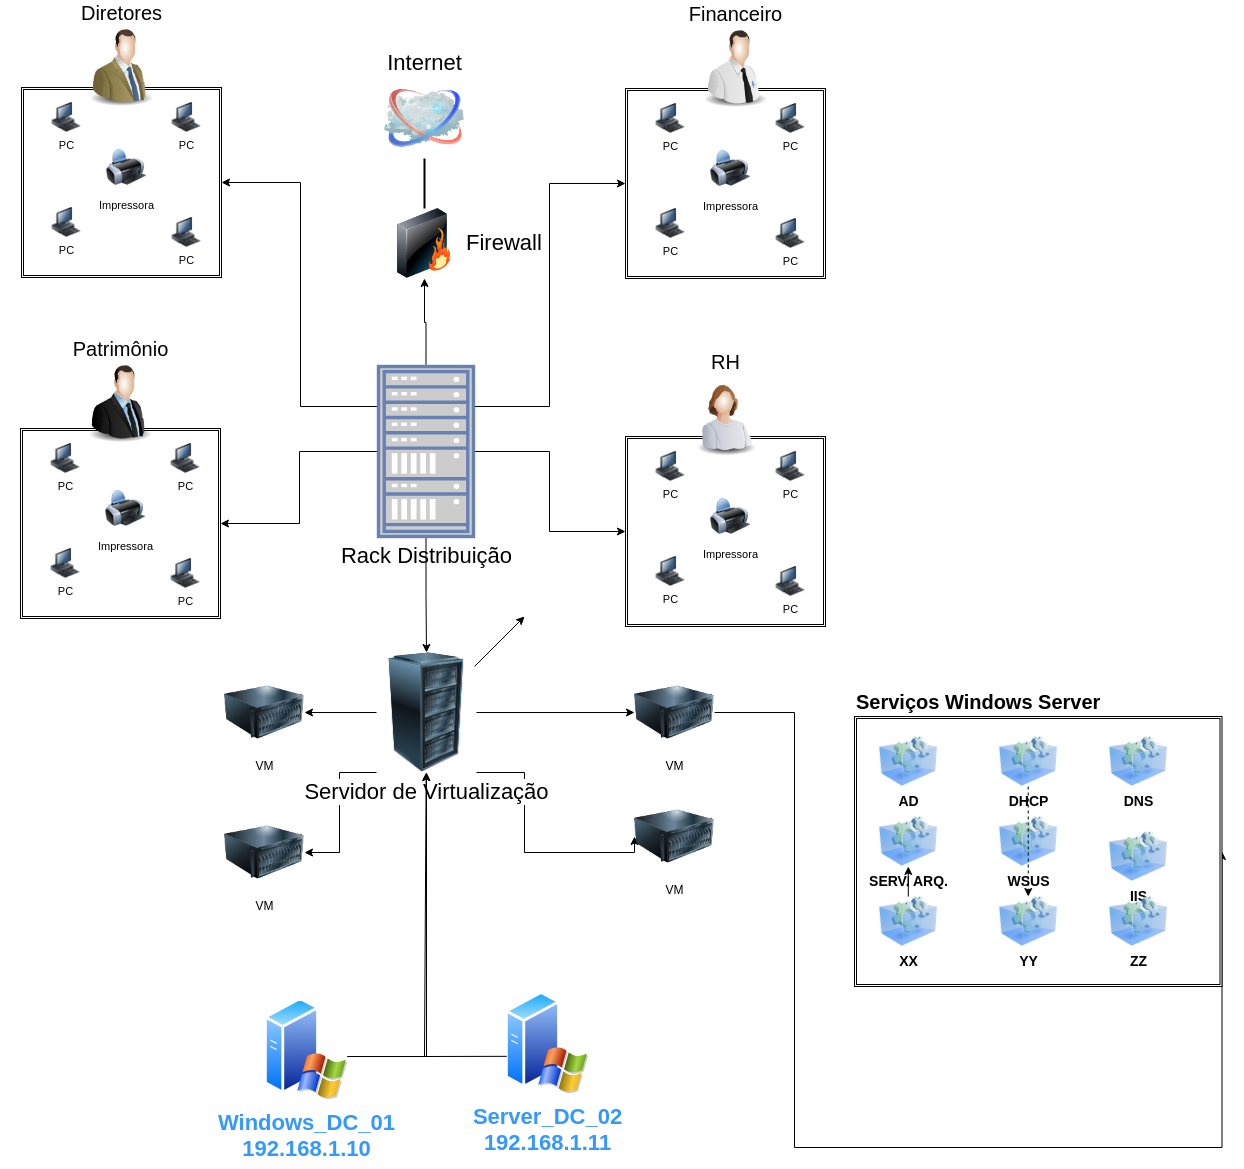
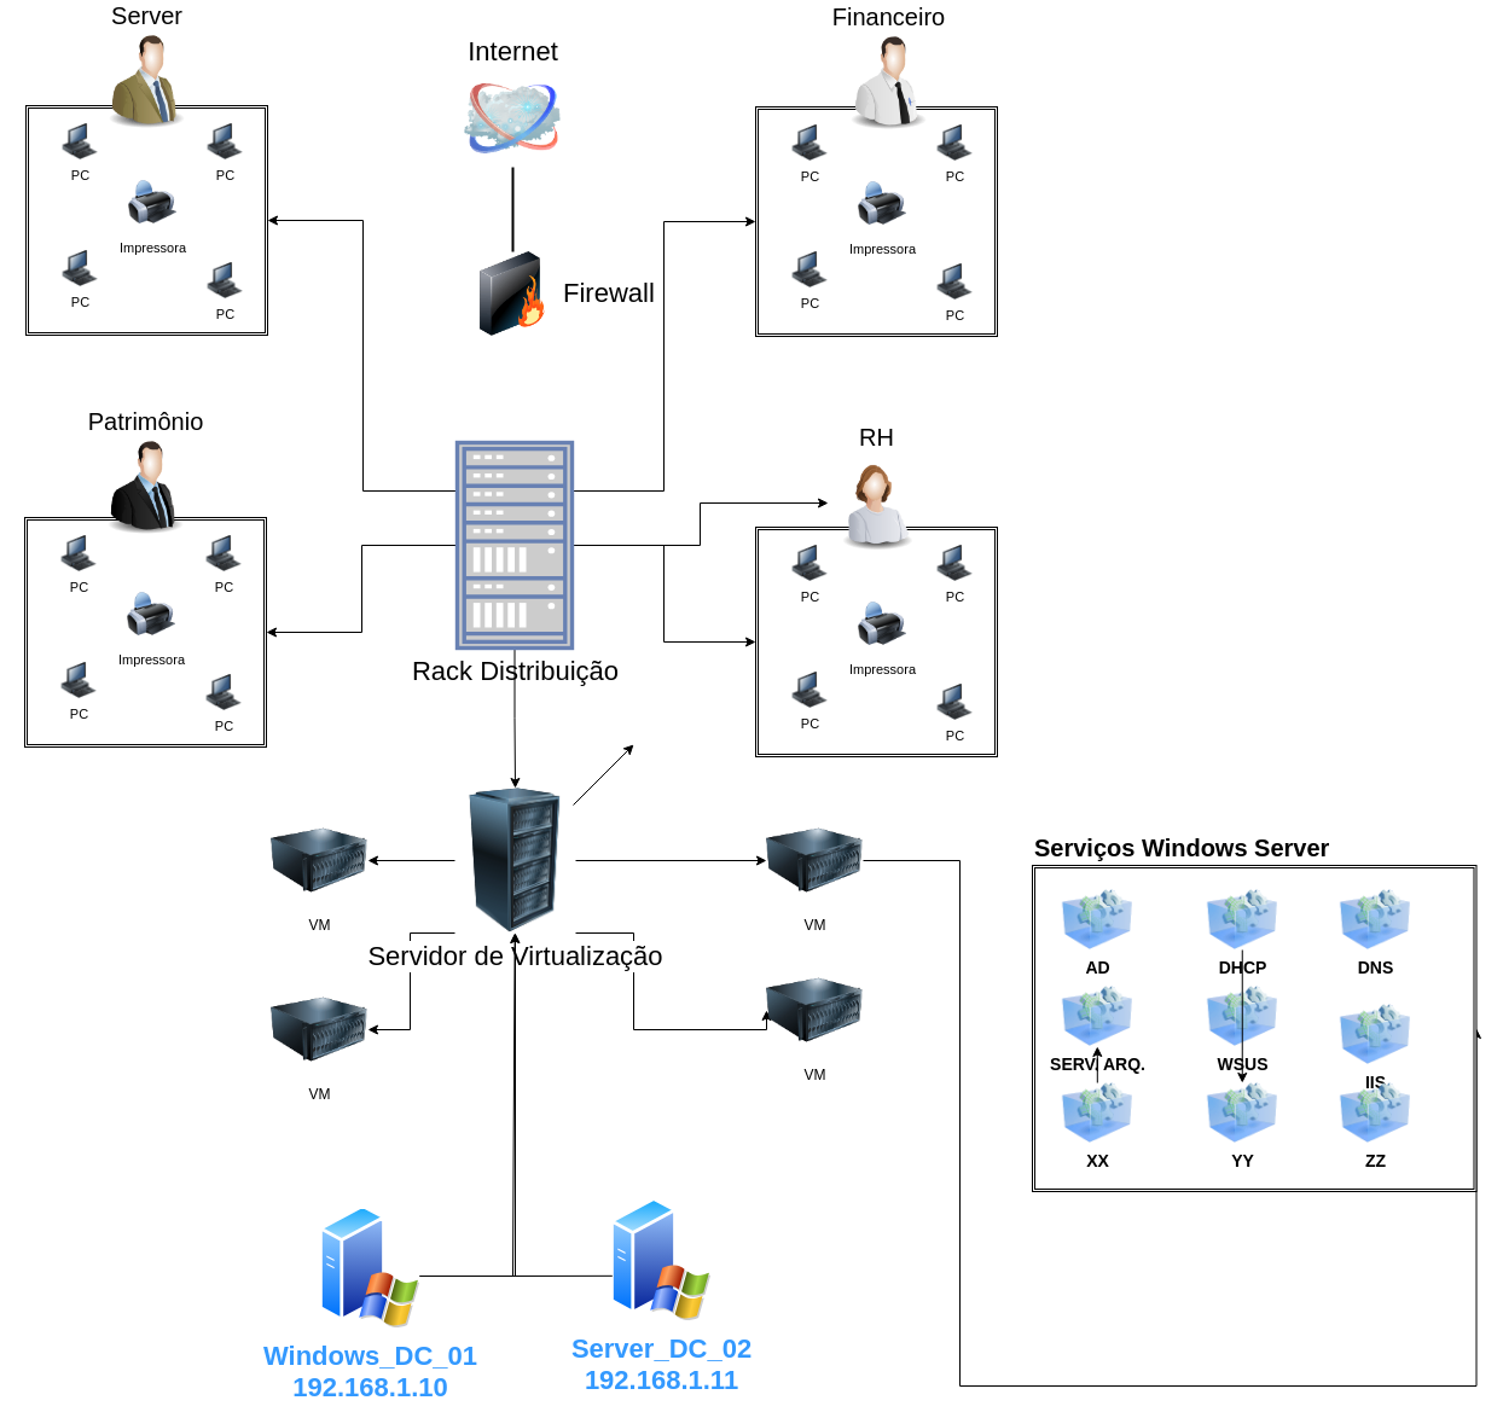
  <mxCell id="0" />
  <mxCell id="1" parent="0" />
- <mxCell id="2" value="Internet" style="image;html=1;labelBackgroundColor=#ffffff;image=img/lib/clip_art/networking/Cloud_128x128.png;rounded=1;shadow=0;comic=0;strokeWidth=2;fontSize=22;labelPosition=center;verticalLabelPosition=top;align=center;verticalAlign=bottom;" parent="1" vertex="1"><mxGeometry x="384" y="71" width="80" height="80" as="geometry" /></mxCell>
+ <mxCell id="2" value="Internet" style="image;html=1;labelBackgroundColor=#ffffff;image=img/lib/clip_art/networking/Cloud_128x128.png;rounded=1;shadow=0;comic=0;strokeWidth=2;fontSize=22;labelPosition=center;verticalLabelPosition=top;align=center;verticalAlign=bottom;" parent="1" vertex="1"><mxGeometry x="384" y="51" width="80" height="80" as="geometry" /></mxCell>
  <mxCell id="3" style="edgeStyle=none;rounded=0;html=1;labelBackgroundColor=none;endArrow=none;strokeWidth=2;fontFamily=Verdana;fontSize=22" parent="1" source="4" target="2" edge="1"><mxGeometry relative="1" as="geometry" /></mxCell>
  <mxCell id="4" value="Firewall" style="image;html=1;labelBackgroundColor=#ffffff;image=img/lib/clip_art/networking/Firewall_128x128.png;rounded=1;shadow=0;comic=0;strokeWidth=2;fontSize=22;labelPosition=right;verticalLabelPosition=middle;align=left;verticalAlign=middle;" parent="1" vertex="1"><mxGeometry x="384" y="201" width="80" height="70" as="geometry" /></mxCell>
  <mxCell id="5" style="edgeStyle=orthogonalEdgeStyle;rounded=0;orthogonalLoop=1;jettySize=auto;html=1;entryX=1;entryY=0.5;entryDx=0;entryDy=0;" parent="1" source="9" target="11" edge="1"><mxGeometry relative="1" as="geometry"><Array as="points"><mxPoint x="339" y="765" /><mxPoint x="339" y="845" /></Array></mxGeometry></mxCell>
  <mxCell id="6" style="edgeStyle=orthogonalEdgeStyle;rounded=0;orthogonalLoop=1;jettySize=auto;html=1;" parent="1" source="9" target="55" edge="1"><mxGeometry relative="1" as="geometry" /></mxCell>
  <mxCell id="7" style="edgeStyle=orthogonalEdgeStyle;rounded=0;orthogonalLoop=1;jettySize=auto;html=1;entryX=0;entryY=0.5;entryDx=0;entryDy=0;" parent="1" source="9" target="10" edge="1"><mxGeometry relative="1" as="geometry"><Array as="points"><mxPoint x="524" y="765" /><mxPoint x="524" y="845" /></Array></mxGeometry></mxCell>
  <mxCell id="8" style="edgeStyle=orthogonalEdgeStyle;rounded=0;orthogonalLoop=1;jettySize=auto;html=1;entryX=1;entryY=0.5;entryDx=0;entryDy=0;" parent="1" source="9" target="12" edge="1"><mxGeometry relative="1" as="geometry" /></mxCell>
  <mxCell id="9" value="Servidor de Virtualização" style="image;html=1;image=img/lib/clip_art/computers/Server_Rack_128x128.png;fontSize=22;" parent="1" vertex="1"><mxGeometry x="376" y="645" width="100" height="120" as="geometry" /></mxCell>
  <mxCell id="10" value="VM" style="image;html=1;image=img/lib/clip_art/computers/Server_128x128.png" parent="1" vertex="1"><mxGeometry x="634" y="789" width="80" height="80" as="geometry" /></mxCell>
  <mxCell id="11" value="VM" style="image;html=1;image=img/lib/clip_art/computers/Server_128x128.png" parent="1" vertex="1"><mxGeometry x="224" y="805" width="80" height="80" as="geometry" /></mxCell>
  <mxCell id="12" value="VM" style="image;html=1;image=img/lib/clip_art/computers/Server_128x128.png" parent="1" vertex="1"><mxGeometry x="224" y="665" width="80" height="80" as="geometry" /></mxCell>
  <mxCell id="13" value="" style="group" parent="1" vertex="1" connectable="0"><mxGeometry x="20" y="421" width="200" height="190" as="geometry" /></mxCell>
  <mxCell id="14" value="" style="shape=ext;double=1;rounded=0;whiteSpace=wrap;html=1;" parent="13" vertex="1"><mxGeometry width="200" height="190" as="geometry" /></mxCell>
  <mxCell id="15" value="Impressora" style="image;html=1;labelBackgroundColor=#ffffff;image=img/lib/clip_art/computers/Printer_128x128.png;rounded=1;shadow=0;comic=0;strokeWidth=2;fontSize=11;" parent="13" vertex="1"><mxGeometry x="85" y="55" width="40" height="50" as="geometry" /></mxCell>
  <mxCell id="16" value="PC" style="image;html=1;labelBackgroundColor=#ffffff;image=img/lib/clip_art/computers/Workstation_128x128.png;rounded=1;shadow=0;comic=0;strokeWidth=2;fontSize=11;" parent="13" vertex="1"><mxGeometry x="30" y="120" width="30" height="30" as="geometry" /></mxCell>
  <mxCell id="17" value="PC" style="image;html=1;labelBackgroundColor=#ffffff;image=img/lib/clip_art/computers/Workstation_128x128.png;rounded=1;shadow=0;comic=0;strokeWidth=2;fontSize=11;" parent="13" vertex="1"><mxGeometry x="150" y="130" width="30" height="30" as="geometry" /></mxCell>
  <mxCell id="18" value="PC" style="image;html=1;labelBackgroundColor=#ffffff;image=img/lib/clip_art/computers/Workstation_128x128.png;rounded=1;shadow=0;comic=0;strokeWidth=2;fontSize=11;" parent="13" vertex="1"><mxGeometry x="150" y="15" width="30" height="30" as="geometry" /></mxCell>
  <mxCell id="19" value="PC" style="image;html=1;labelBackgroundColor=#ffffff;image=img/lib/clip_art/computers/Workstation_128x128.png;rounded=1;shadow=0;comic=0;strokeWidth=2;fontSize=11;" parent="13" vertex="1"><mxGeometry x="30" y="15" width="30" height="30" as="geometry" /></mxCell>
  <mxCell id="20" value="" style="group" parent="1" vertex="1" connectable="0"><mxGeometry x="625" y="429" width="200" height="190" as="geometry" /></mxCell>
  <mxCell id="21" value="" style="shape=ext;double=1;rounded=0;whiteSpace=wrap;html=1;" parent="20" vertex="1"><mxGeometry width="200" height="190" as="geometry" /></mxCell>
  <mxCell id="22" value="Impressora" style="image;html=1;labelBackgroundColor=#ffffff;image=img/lib/clip_art/computers/Printer_128x128.png;rounded=1;shadow=0;comic=0;strokeWidth=2;fontSize=11;" parent="20" vertex="1"><mxGeometry x="85" y="55" width="40" height="50" as="geometry" /></mxCell>
  <mxCell id="23" value="PC" style="image;html=1;labelBackgroundColor=#ffffff;image=img/lib/clip_art/computers/Workstation_128x128.png;rounded=1;shadow=0;comic=0;strokeWidth=2;fontSize=11;" parent="20" vertex="1"><mxGeometry x="30" y="120" width="30" height="30" as="geometry" /></mxCell>
  <mxCell id="24" value="PC" style="image;html=1;labelBackgroundColor=#ffffff;image=img/lib/clip_art/computers/Workstation_128x128.png;rounded=1;shadow=0;comic=0;strokeWidth=2;fontSize=11;" parent="20" vertex="1"><mxGeometry x="150" y="130" width="30" height="30" as="geometry" /></mxCell>
  <mxCell id="25" value="PC" style="image;html=1;labelBackgroundColor=#ffffff;image=img/lib/clip_art/computers/Workstation_128x128.png;rounded=1;shadow=0;comic=0;strokeWidth=2;fontSize=11;" parent="20" vertex="1"><mxGeometry x="150" y="15" width="30" height="30" as="geometry" /></mxCell>
  <mxCell id="26" value="PC" style="image;html=1;labelBackgroundColor=#ffffff;image=img/lib/clip_art/computers/Workstation_128x128.png;rounded=1;shadow=0;comic=0;strokeWidth=2;fontSize=11;" parent="20" vertex="1"><mxGeometry x="30" y="15" width="30" height="30" as="geometry" /></mxCell>
  <mxCell id="27" value="" style="group" parent="1" vertex="1" connectable="0"><mxGeometry x="625" y="81" width="200" height="190" as="geometry" /></mxCell>
  <mxCell id="28" value="" style="shape=ext;double=1;rounded=0;whiteSpace=wrap;html=1;" parent="27" vertex="1"><mxGeometry width="200" height="190" as="geometry" /></mxCell>
  <mxCell id="29" value="Impressora" style="image;html=1;labelBackgroundColor=#ffffff;image=img/lib/clip_art/computers/Printer_128x128.png;rounded=1;shadow=0;comic=0;strokeWidth=2;fontSize=11;" parent="27" vertex="1"><mxGeometry x="85" y="55" width="40" height="50" as="geometry" /></mxCell>
  <mxCell id="30" value="PC" style="image;html=1;labelBackgroundColor=#ffffff;image=img/lib/clip_art/computers/Workstation_128x128.png;rounded=1;shadow=0;comic=0;strokeWidth=2;fontSize=11;" parent="27" vertex="1"><mxGeometry x="30" y="120" width="30" height="30" as="geometry" /></mxCell>
  <mxCell id="31" value="PC" style="image;html=1;labelBackgroundColor=#ffffff;image=img/lib/clip_art/computers/Workstation_128x128.png;rounded=1;shadow=0;comic=0;strokeWidth=2;fontSize=11;" parent="27" vertex="1"><mxGeometry x="150" y="130" width="30" height="30" as="geometry" /></mxCell>
  <mxCell id="32" value="PC" style="image;html=1;labelBackgroundColor=#ffffff;image=img/lib/clip_art/computers/Workstation_128x128.png;rounded=1;shadow=0;comic=0;strokeWidth=2;fontSize=11;" parent="27" vertex="1"><mxGeometry x="150" y="15" width="30" height="30" as="geometry" /></mxCell>
  <mxCell id="33" value="PC" style="image;html=1;labelBackgroundColor=#ffffff;image=img/lib/clip_art/computers/Workstation_128x128.png;rounded=1;shadow=0;comic=0;strokeWidth=2;fontSize=11;" parent="27" vertex="1"><mxGeometry x="30" y="15" width="30" height="30" as="geometry" /></mxCell>
  <mxCell id="34" value="" style="group" parent="1" vertex="1" connectable="0"><mxGeometry x="21" y="80" width="200" height="190" as="geometry" /></mxCell>
  <mxCell id="35" value="" style="shape=ext;double=1;rounded=0;whiteSpace=wrap;html=1;" parent="34" vertex="1"><mxGeometry width="200" height="190" as="geometry" /></mxCell>
  <mxCell id="36" value="Impressora" style="image;html=1;labelBackgroundColor=#ffffff;image=img/lib/clip_art/computers/Printer_128x128.png;rounded=1;shadow=0;comic=0;strokeWidth=2;fontSize=11;" parent="34" vertex="1"><mxGeometry x="85" y="55" width="40" height="50" as="geometry" /></mxCell>
  <mxCell id="37" value="PC" style="image;html=1;labelBackgroundColor=#ffffff;image=img/lib/clip_art/computers/Workstation_128x128.png;rounded=1;shadow=0;comic=0;strokeWidth=2;fontSize=11;" parent="34" vertex="1"><mxGeometry x="30" y="120" width="30" height="30" as="geometry" /></mxCell>
  <mxCell id="38" value="PC" style="image;html=1;labelBackgroundColor=#ffffff;image=img/lib/clip_art/computers/Workstation_128x128.png;rounded=1;shadow=0;comic=0;strokeWidth=2;fontSize=11;" parent="34" vertex="1"><mxGeometry x="150" y="130" width="30" height="30" as="geometry" /></mxCell>
  <mxCell id="39" value="PC" style="image;html=1;labelBackgroundColor=#ffffff;image=img/lib/clip_art/computers/Workstation_128x128.png;rounded=1;shadow=0;comic=0;strokeWidth=2;fontSize=11;" parent="34" vertex="1"><mxGeometry x="150" y="15" width="30" height="30" as="geometry" /></mxCell>
  <mxCell id="40" value="PC" style="image;html=1;labelBackgroundColor=#ffffff;image=img/lib/clip_art/computers/Workstation_128x128.png;rounded=1;shadow=0;comic=0;strokeWidth=2;fontSize=11;" parent="34" vertex="1"><mxGeometry x="30" y="15" width="30" height="30" as="geometry" /></mxCell>
  <mxCell id="41" value="&lt;font style=&quot;font-size: 20px;&quot;&gt;Patrimônio&lt;/font&gt;" style="image;html=1;image=img/lib/clip_art/people/Suit_Man_128x128.png;labelPosition=center;verticalLabelPosition=top;align=center;verticalAlign=bottom;" parent="1" vertex="1"><mxGeometry x="80" y="356" width="80" height="80" as="geometry" /></mxCell>
- <mxCell id="42" value="Diretores" style="image;html=1;image=img/lib/clip_art/people/Suit_Man_Green_128x128.png;fontSize=20;align=center;verticalAlign=bottom;labelPosition=center;verticalLabelPosition=top;" parent="1" vertex="1"><mxGeometry x="81" y="20" width="80" height="80" as="geometry" /></mxCell>
+ <mxCell id="42" value="Server" style="image;html=1;image=img/lib/clip_art/people/Suit_Man_Green_128x128.png;fontSize=20;align=center;verticalAlign=bottom;labelPosition=center;verticalLabelPosition=top;" parent="1" vertex="1"><mxGeometry x="81" y="20" width="80" height="80" as="geometry" /></mxCell>
  <mxCell id="43" value="Financeiro" style="image;html=1;image=img/lib/clip_art/people/Tech_Man_128x128.png;fontSize=20;labelPosition=center;verticalLabelPosition=top;align=center;verticalAlign=bottom;" parent="1" vertex="1"><mxGeometry x="695" y="21" width="80" height="80" as="geometry" /></mxCell>
  <mxCell id="44" value="&lt;font style=&quot;font-size: 20px;&quot;&gt;RH&lt;/font&gt;" style="image;html=1;image=img/lib/clip_art/people/Worker_Woman_128x128.png;labelPosition=center;verticalLabelPosition=top;align=center;verticalAlign=bottom;" parent="1" vertex="1"><mxGeometry x="685" y="369" width="80" height="80" as="geometry" /></mxCell>
  <mxCell id="45" style="edgeStyle=orthogonalEdgeStyle;rounded=0;orthogonalLoop=1;jettySize=auto;html=1;entryX=1;entryY=0.5;entryDx=0;entryDy=0;exitX=1;exitY=0.5;exitDx=0;exitDy=0;" parent="1" source="55" target="57" edge="1"><mxGeometry relative="1" as="geometry"><Array as="points"><mxPoint x="794" y="705" /><mxPoint x="794" y="1140" /></Array></mxGeometry></mxCell>
  <mxCell id="46" value="" style="edgeStyle=orthogonalEdgeStyle;rounded=0;orthogonalLoop=1;jettySize=auto;html=1;entryX=0.5;entryY=1;entryDx=0;entryDy=0;" edge="1" parent="1" source="47" target="9"><mxGeometry relative="1" as="geometry"><Array as="points"><mxPoint x="426" y="1049" /></Array></mxGeometry></mxCell>
  <mxCell id="47" value="&lt;font style=&quot;font-size: 22px;&quot; color=&quot;#3399ff&quot;&gt;&lt;b&gt;Windows_DC_01&lt;/b&gt;&lt;/font&gt;&lt;div&gt;&lt;font style=&quot;font-size: 22px;&quot; color=&quot;#3399ff&quot;&gt;&lt;b&gt;192.168.1.10&lt;/b&gt;&lt;/font&gt;&lt;/div&gt;" style="image;aspect=fixed;perimeter=ellipsePerimeter;html=1;align=center;shadow=0;dashed=0;spacingTop=3;image=img/lib/active_directory/windows_server_2.svg;" parent="1" vertex="1"><mxGeometry x="264" y="989" width="83.2" height="104" as="geometry" /></mxCell>
- <mxCell id="48" style="edgeStyle=orthogonalEdgeStyle;rounded=0;orthogonalLoop=1;jettySize=auto;html=1;entryX=0.5;entryY=1;entryDx=0;entryDy=0;" parent="1" source="54" target="4" edge="1"><mxGeometry relative="1" as="geometry" /></mxCell>
+ <mxCell id="48" style="edgeStyle=orthogonalEdgeStyle;rounded=0;orthogonalLoop=1;jettySize=auto;html=1;" parent="1" source="54" target="44" edge="1"><mxGeometry relative="1" as="geometry" /></mxCell>
  <mxCell id="49" style="edgeStyle=orthogonalEdgeStyle;rounded=0;orthogonalLoop=1;jettySize=auto;html=1;entryX=0.5;entryY=0;entryDx=0;entryDy=0;" parent="1" source="54" target="9" edge="1"><mxGeometry relative="1" as="geometry" /></mxCell>
  <mxCell id="50" style="edgeStyle=orthogonalEdgeStyle;rounded=0;orthogonalLoop=1;jettySize=auto;html=1;" parent="1" source="54" target="21" edge="1"><mxGeometry relative="1" as="geometry" /></mxCell>
  <mxCell id="51" style="edgeStyle=orthogonalEdgeStyle;rounded=0;orthogonalLoop=1;jettySize=auto;html=1;entryX=1;entryY=0.5;entryDx=0;entryDy=0;" parent="1" source="54" target="14" edge="1"><mxGeometry relative="1" as="geometry" /></mxCell>
  <mxCell id="52" style="edgeStyle=orthogonalEdgeStyle;rounded=0;orthogonalLoop=1;jettySize=auto;html=1;entryX=1;entryY=0.5;entryDx=0;entryDy=0;" parent="1" source="54" target="35" edge="1"><mxGeometry relative="1" as="geometry"><Array as="points"><mxPoint x="300" y="399" /><mxPoint x="300" y="175" /></Array></mxGeometry></mxCell>
  <mxCell id="53" style="edgeStyle=orthogonalEdgeStyle;rounded=0;orthogonalLoop=1;jettySize=auto;html=1;entryX=0;entryY=0.5;entryDx=0;entryDy=0;" parent="1" source="54" target="28" edge="1"><mxGeometry relative="1" as="geometry"><Array as="points"><mxPoint x="549" y="399" /><mxPoint x="549" y="176" /></Array></mxGeometry></mxCell>
  <mxCell id="54" value="&lt;font color=&quot;#000000&quot; style=&quot;font-size: 22px;&quot;&gt;Rack Distribuição&lt;/font&gt;" style="fontColor=#0066CC;verticalAlign=top;verticalLabelPosition=bottom;labelPosition=center;align=center;html=1;outlineConnect=0;fillColor=#CCCCCC;strokeColor=#6881B3;gradientColor=none;gradientDirection=north;strokeWidth=2;shape=mxgraph.networks.rack;" parent="1" vertex="1"><mxGeometry x="378" y="359" width="95" height="170" as="geometry" /></mxCell>
  <mxCell id="55" value="VM" style="image;html=1;image=img/lib/clip_art/computers/Server_128x128.png" parent="1" vertex="1"><mxGeometry x="634" y="665" width="80" height="80" as="geometry" /></mxCell>
  <mxCell id="56" value="" style="group" vertex="1" connectable="0" parent="1"><mxGeometry x="854" y="709" width="367.5" height="270" as="geometry" /></mxCell>
  <mxCell id="57" value="Serviços Windows Server" style="shape=ext;double=1;rounded=0;whiteSpace=wrap;html=1;labelPosition=center;verticalLabelPosition=top;align=left;verticalAlign=bottom;fontSize=20;fontStyle=1" parent="56" vertex="1"><mxGeometry width="367.5" height="270" as="geometry" /></mxCell>
  <mxCell id="58" value="AD" style="image;html=1;image=img/lib/clip_art/computers/Virtual_Application_128x128.png;fontStyle=1;fontSize=14;" parent="56" vertex="1"><mxGeometry x="23.75" y="20" width="60" height="50" as="geometry" /></mxCell>
  <mxCell id="59" value="SERV. ARQ." style="image;html=1;image=img/lib/clip_art/computers/Virtual_Application_128x128.png;fontStyle=1;fontSize=14;" parent="56" vertex="1"><mxGeometry x="23.75" y="100" width="60" height="50" as="geometry" /></mxCell>
  <mxCell id="60" value="XX" style="image;html=1;image=img/lib/clip_art/computers/Virtual_Application_128x128.png;fontStyle=1;fontSize=14;" parent="56" vertex="1"><mxGeometry x="23.75" y="180" width="60" height="50" as="geometry" /></mxCell>
  <mxCell id="61" value="DHCP" style="image;html=1;image=img/lib/clip_art/computers/Virtual_Application_128x128.png;fontStyle=1;fontSize=14;" parent="56" vertex="1"><mxGeometry x="143.75" y="20" width="60" height="50" as="geometry" /></mxCell>
  <mxCell id="62" value="WSUS" style="image;html=1;image=img/lib/clip_art/computers/Virtual_Application_128x128.png;fontStyle=1;fontSize=14;" parent="56" vertex="1"><mxGeometry x="143.75" y="100" width="60" height="50" as="geometry" /></mxCell>
  <mxCell id="63" value="YY" style="image;html=1;image=img/lib/clip_art/computers/Virtual_Application_128x128.png;fontStyle=1;fontSize=14;" parent="56" vertex="1"><mxGeometry x="143.75" y="180" width="60" height="50" as="geometry" /></mxCell>
  <mxCell id="64" value="DNS" style="image;html=1;image=img/lib/clip_art/computers/Virtual_Application_128x128.png;fontStyle=1;fontSize=14;" parent="56" vertex="1"><mxGeometry x="253.75" y="20" width="60" height="50" as="geometry" /></mxCell>
  <mxCell id="65" value="IIS" style="image;html=1;image=img/lib/clip_art/computers/Virtual_Application_128x128.png;fontStyle=1;fontSize=14;" parent="56" vertex="1"><mxGeometry x="253.75" y="115" width="60" height="50" as="geometry" /></mxCell>
  <mxCell id="66" value="ZZ" style="image;html=1;image=img/lib/clip_art/computers/Virtual_Application_128x128.png;fontStyle=1;fontSize=14;" parent="56" vertex="1"><mxGeometry x="253.75" y="180" width="60" height="50" as="geometry" /></mxCell>
  <mxCell id="67" value="" style="edgeStyle=orthogonalEdgeStyle;rounded=0;orthogonalLoop=1;jettySize=auto;html=1;" parent="56" source="60" target="59" edge="1"><mxGeometry relative="1" as="geometry" /></mxCell>
- <mxCell id="68" value="" style="edgeStyle=orthogonalEdgeStyle;rounded=0;orthogonalLoop=1;jettySize=auto;html=1;dashed=1;" parent="56" source="61" target="63" edge="1"><mxGeometry relative="1" as="geometry" /></mxCell>
+ <mxCell id="68" value="" style="edgeStyle=orthogonalEdgeStyle;rounded=0;orthogonalLoop=1;jettySize=auto;html=1;" parent="56" source="61" target="63" edge="1"><mxGeometry relative="1" as="geometry" /></mxCell>
  <mxCell id="69" value="&lt;font style=&quot;font-size: 22px;&quot; color=&quot;#3399ff&quot;&gt;&lt;b&gt;Server_DC_02&lt;/b&gt;&lt;/font&gt;&lt;div&gt;&lt;font style=&quot;font-size: 22px;&quot; color=&quot;#3399ff&quot;&gt;&lt;b&gt;192.168.1.11&lt;/b&gt;&lt;/font&gt;&lt;/div&gt;" style="image;aspect=fixed;perimeter=ellipsePerimeter;html=1;align=center;shadow=0;dashed=0;spacingTop=3;image=img/lib/active_directory/windows_server_2.svg;" vertex="1" parent="1"><mxGeometry x="505" y="983" width="83.2" height="104" as="geometry" /></mxCell>
  <mxCell id="70" value="" style="endArrow=classic;html=1;rounded=0;" edge="1" parent="1"><mxGeometry width="50" height="50" relative="1" as="geometry"><mxPoint x="474" y="659" as="sourcePoint" /><mxPoint x="524" y="609" as="targetPoint" /></mxGeometry></mxCell>
  <mxCell id="71" value="" style="endArrow=classic;html=1;rounded=0;exitX=0.016;exitY=0.633;exitDx=0;exitDy=0;exitPerimeter=0;" edge="1" parent="1" source="69" target="9"><mxGeometry width="50" height="50" relative="1" as="geometry"><mxPoint x="444" y="899" as="sourcePoint" /><mxPoint x="494" y="849" as="targetPoint" /><Array as="points"><mxPoint x="424" y="1049" /></Array></mxGeometry></mxCell>
